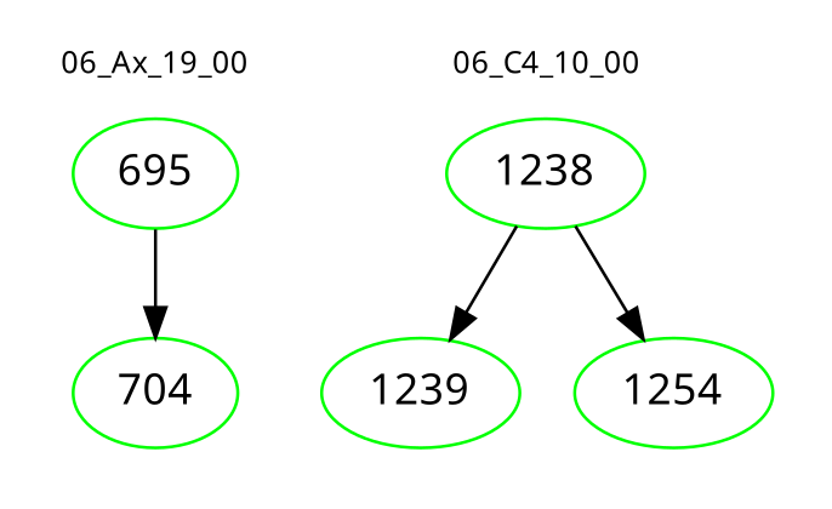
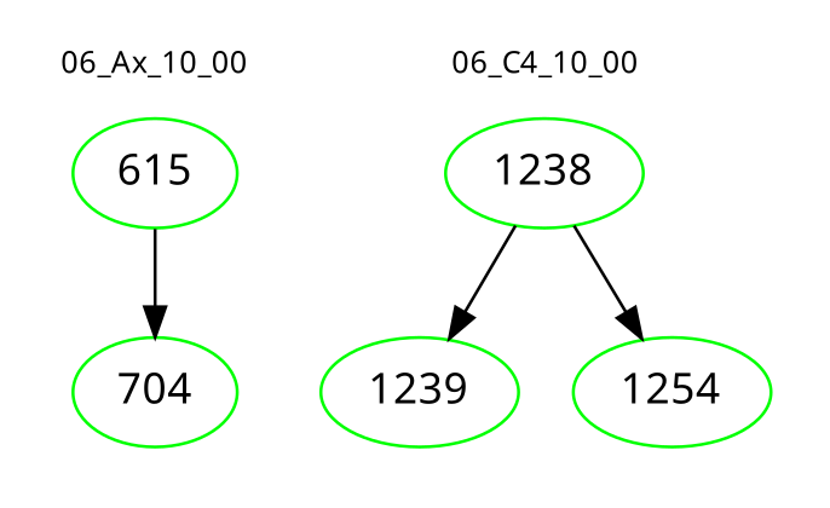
  digraph {
    fontname="Noto Sans"
    node [color=green fontname="Noto Sans"]
    edge [color=black fontname="Noto Sans"]
-   n1 [label=695]
+   n1 [label=615]
    n2 [label=704]
    n3 [label=1238]
    n4 [label=1239]
    n5 [label=1254]
    subgraph cluster_1 {
      color=white
      fontsize=10
-     label="06_Ax_19_00"
+     label="06_Ax_10_00"
      n1
      n2
    }
    subgraph cluster_2 {
      color=white
      fontsize=10
      label="06_C4_10_00"
      n3
      n4
      n5
    }
    n1 -> n2
    n3 -> n4
    n3 -> n5
  }
